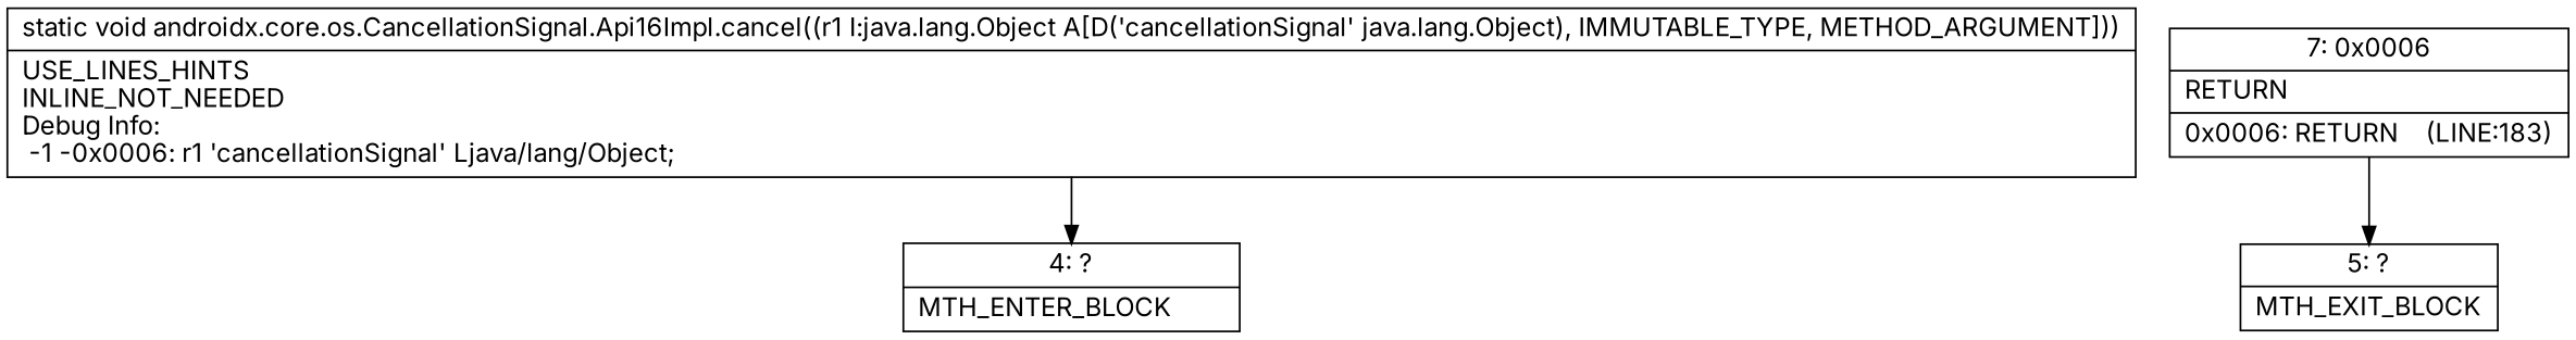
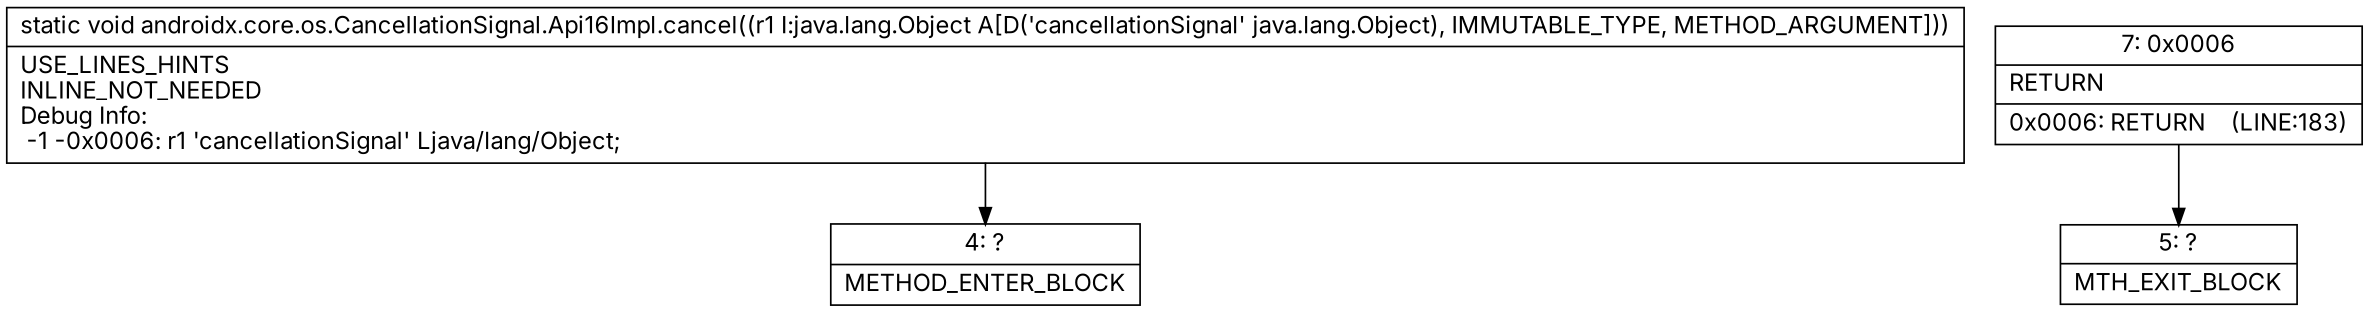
  digraph {
    fontname=Inter
    node [fontname=Inter shape=record]
    edge [fontname=Inter]
-   n1 [label="{4\:\ ?|MTH_ENTER_BLOCK\l}"]
+   n1 [label="{4\:\ ?|METHOD_ENTER_BLOCK\l}"]
    n2 [label="{7\:\ 0x0006|RETURN\l|0x0006: RETURN    (LINE:183)\l}"]
    n3 [label="{5\:\ ?|MTH_EXIT_BLOCK\l}"]
    n4 [label="{static void androidx.core.os.CancellationSignal.Api16Impl.cancel((r1 I:java.lang.Object A[D('cancellationSignal' java.lang.Object), IMMUTABLE_TYPE, METHOD_ARGUMENT]))  | USE_LINES_HINTS\lINLINE_NOT_NEEDED\lDebug Info:\l  \-1 \-0x0006: r1 'cancellationSignal' Ljava\/lang\/Object;\l}"]
    n2 -> n3
    n4 -> n1
  }
